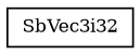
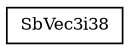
  digraph {
    rankdir=LR
    fontname="DejaVu Serif"
-   n1 [color=black fillcolor=white fontname="DejaVu Serif" fontsize=10 height=0.2 label=SbVec3i32 shape=record style=filled width=0.4]
+   n1 [color=black fillcolor=white fontname="DejaVu Serif" fontsize=10 height=0.2 label=SbVec3i38 shape=record style=filled width=0.4]
  }
